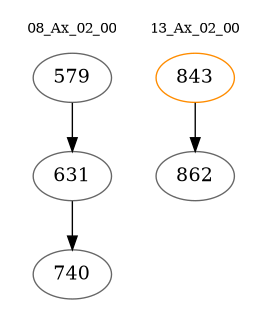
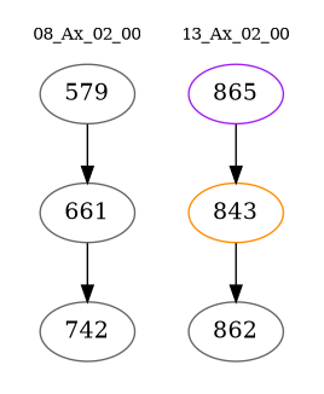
  digraph {
    node [color=gray40]
    edge [color=black]
    n1 [label=579]
-   n2 [label=631]
-   n3 [label=740]
+   n2 [label=661]
+   n3 [label=742]
+   n4 [color=purple label=865]
    n5 [color=darkorange label=843]
    n6 [label=862]
    subgraph cluster_1 {
      color=white
      fontsize=10
      label="08_Ax_02_00"
      n1
      n2
      n3
    }
    subgraph cluster_2 {
      color=white
      fontsize=10
      label="13_Ax_02_00"
+     n4
      n5
      n6
    }
    n1 -> n2
    n2 -> n3
+   n4 -> n5
    n5 -> n6
  }
